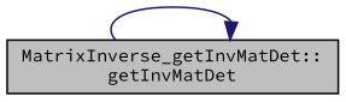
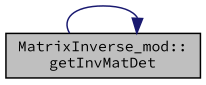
  digraph {
    rankdir=RL
    fontname="Source Code Pro"
-   n1 [color=black fillcolor=grey75 fontcolor=black fontname="Source Code Pro" fontsize=10 height=0.2 label="MatrixInverse_getInvMatDet::\lgetInvMatDet" shape=record style=filled width=0.4]
+   n1 [color=black fillcolor=grey75 fontcolor=black fontname="Source Code Pro" fontsize=10 height=0.2 label="MatrixInverse_mod::\lgetInvMatDet" shape=record style=filled width=0.4]
    n1 -> n1 [color=midnightblue dir=back fontname="Source Code Pro" fontsize=10 labelfontname=Helvetica labelfontsize=10 style=solid]
  }
